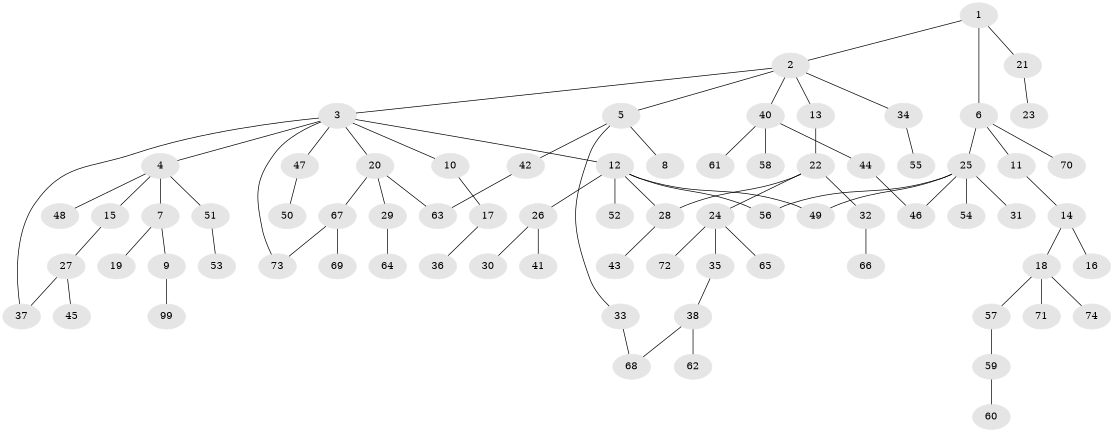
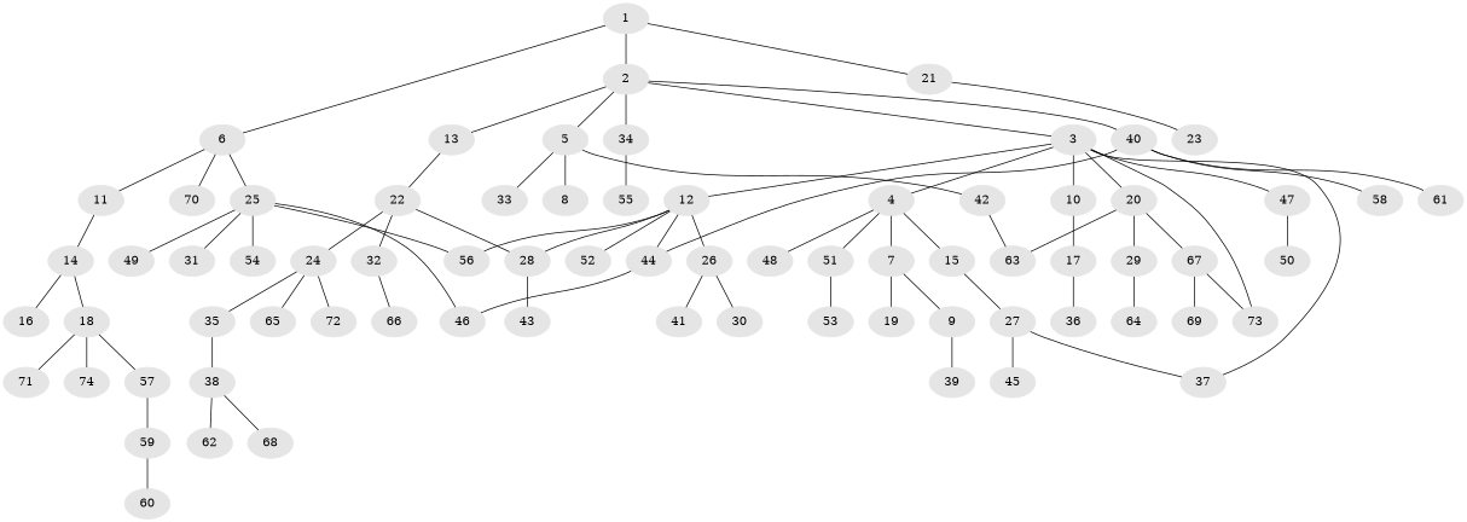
  graph {
    node [color=gray90 style=filled]
    1
    2
    6
    21
    3
    5
    13
    34
    40
    11
    25
    70
    23
    4
    10
    12
    20
    37
    47
    73
    8
    33
    42
    22
    55
    44
    58
    61
    7
    15
    48
    51
    17
    26
    28
    49
    52
    56
    29
    63
    67
    50
    9
    19
    27
    53
    68
    14
    31
    46
    54
-   39 [label=99]
+   39
    36
    16
    18
    41
    30
    43
    24
    32
    57
    71
    74
    45
    59
    64
    69
    35
    65
    72
    66
    38
    62
    60
    1 -- 2
    1 -- 6
    1 -- 21
    2 -- 3
    2 -- 5
    2 -- 13
    2 -- 34
    2 -- 40
    6 -- 11
    6 -- 25
    6 -- 70
    21 -- 23
    3 -- 4
    3 -- 10
    3 -- 12
    3 -- 20
    3 -- 37
    3 -- 47
    3 -- 73
    5 -- 8
    5 -- 33
    5 -- 42
    13 -- 22
    34 -- 55
    40 -- 44
    40 -- 58
    40 -- 61
    11 -- 14
    25 -- 49
    25 -- 56
    25 -- 31
    25 -- 46
    25 -- 54
    4 -- 7
    4 -- 15
    4 -- 48
    4 -- 51
    10 -- 17
    12 -- 26
    12 -- 28
-   12 -- 49
+   12 -- 44
    12 -- 52
    12 -- 56
    20 -- 29
    20 -- 63
    20 -- 67
    47 -- 50
-   33 -- 68
    42 -- 63
    22 -- 28
    22 -- 24
    22 -- 32
    44 -- 46
    7 -- 9
    7 -- 19
    15 -- 27
    51 -- 53
    17 -- 36
    26 -- 41
    26 -- 30
    28 -- 43
    29 -- 64
    67 -- 73
    67 -- 69
    9 -- 39
    27 -- 37
    27 -- 45
    14 -- 16
    14 -- 18
    18 -- 57
    18 -- 71
    18 -- 74
    24 -- 35
    24 -- 65
    24 -- 72
    32 -- 66
    57 -- 59
    59 -- 60
    35 -- 38
    38 -- 68
    38 -- 62
  }
